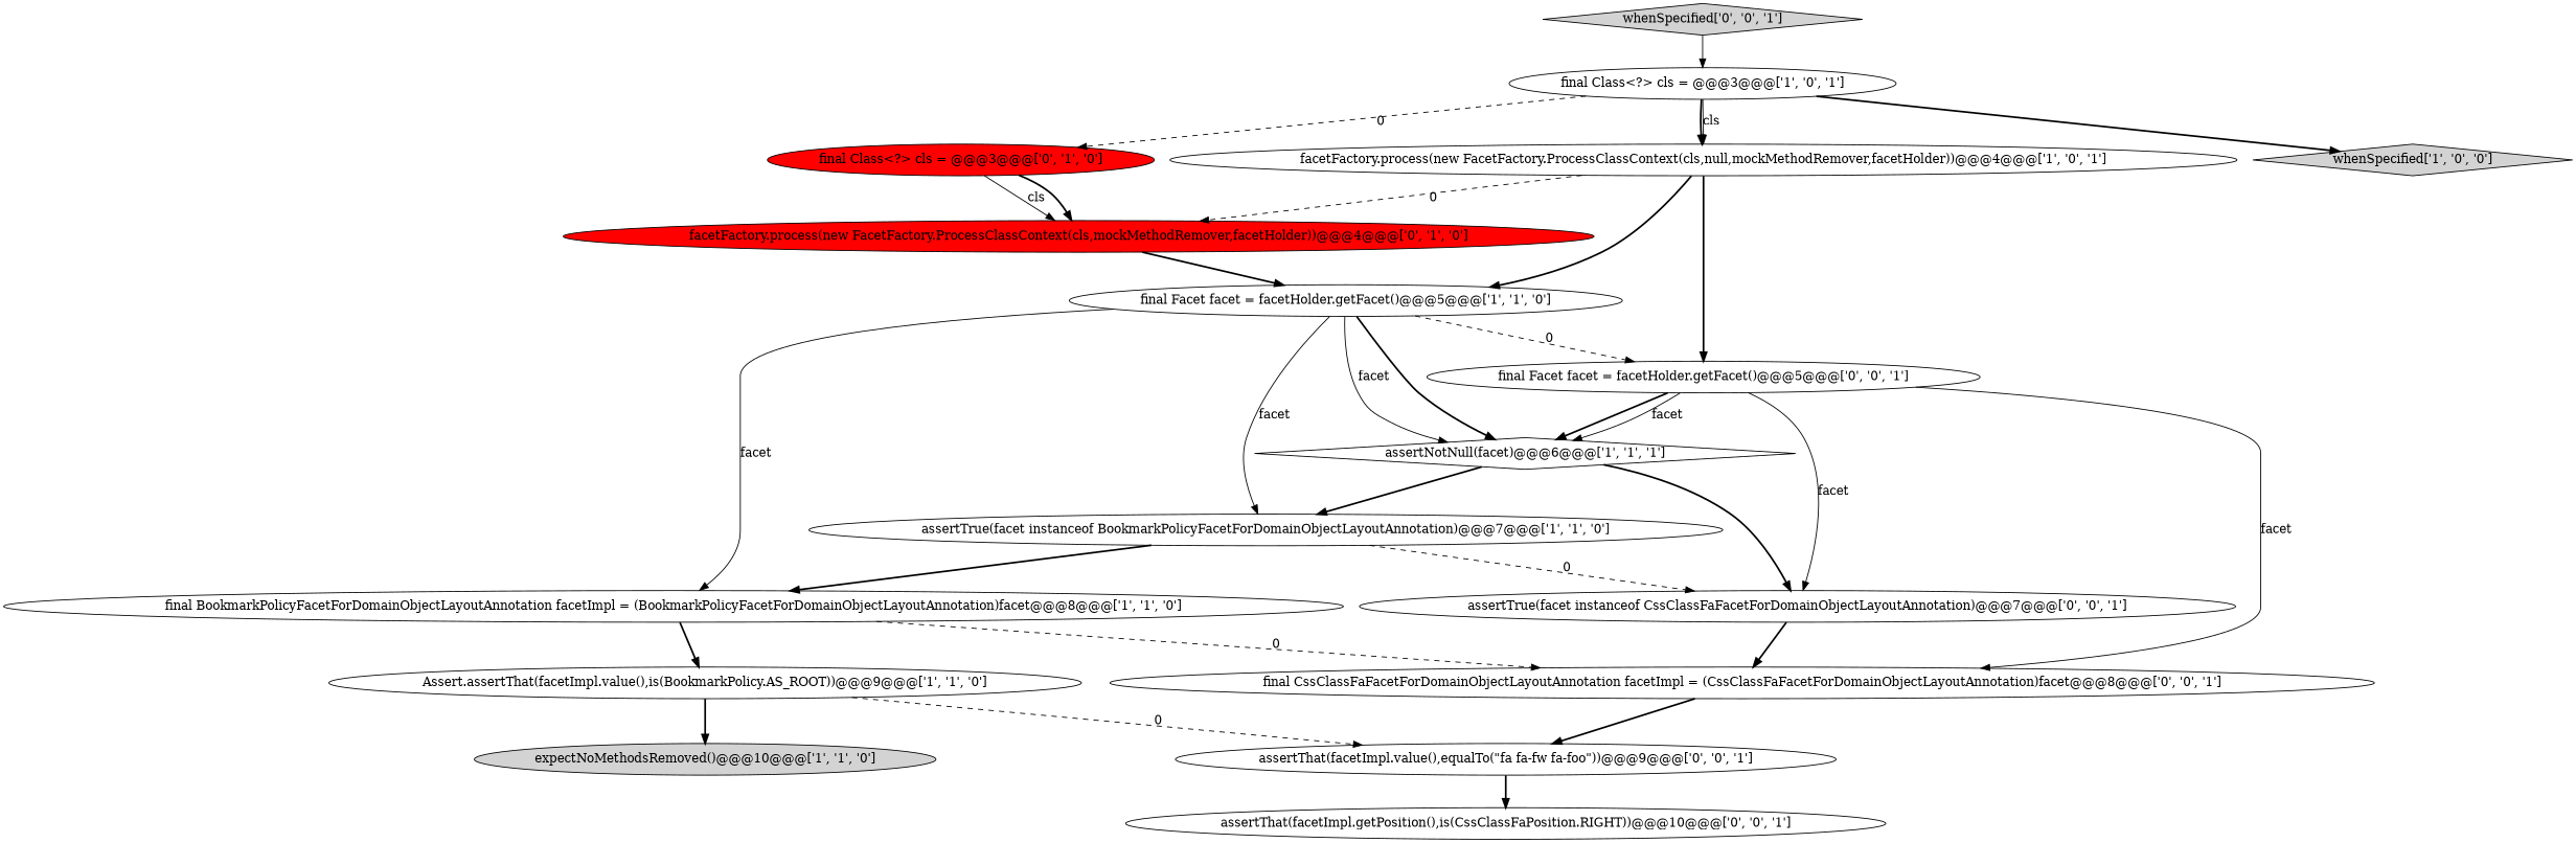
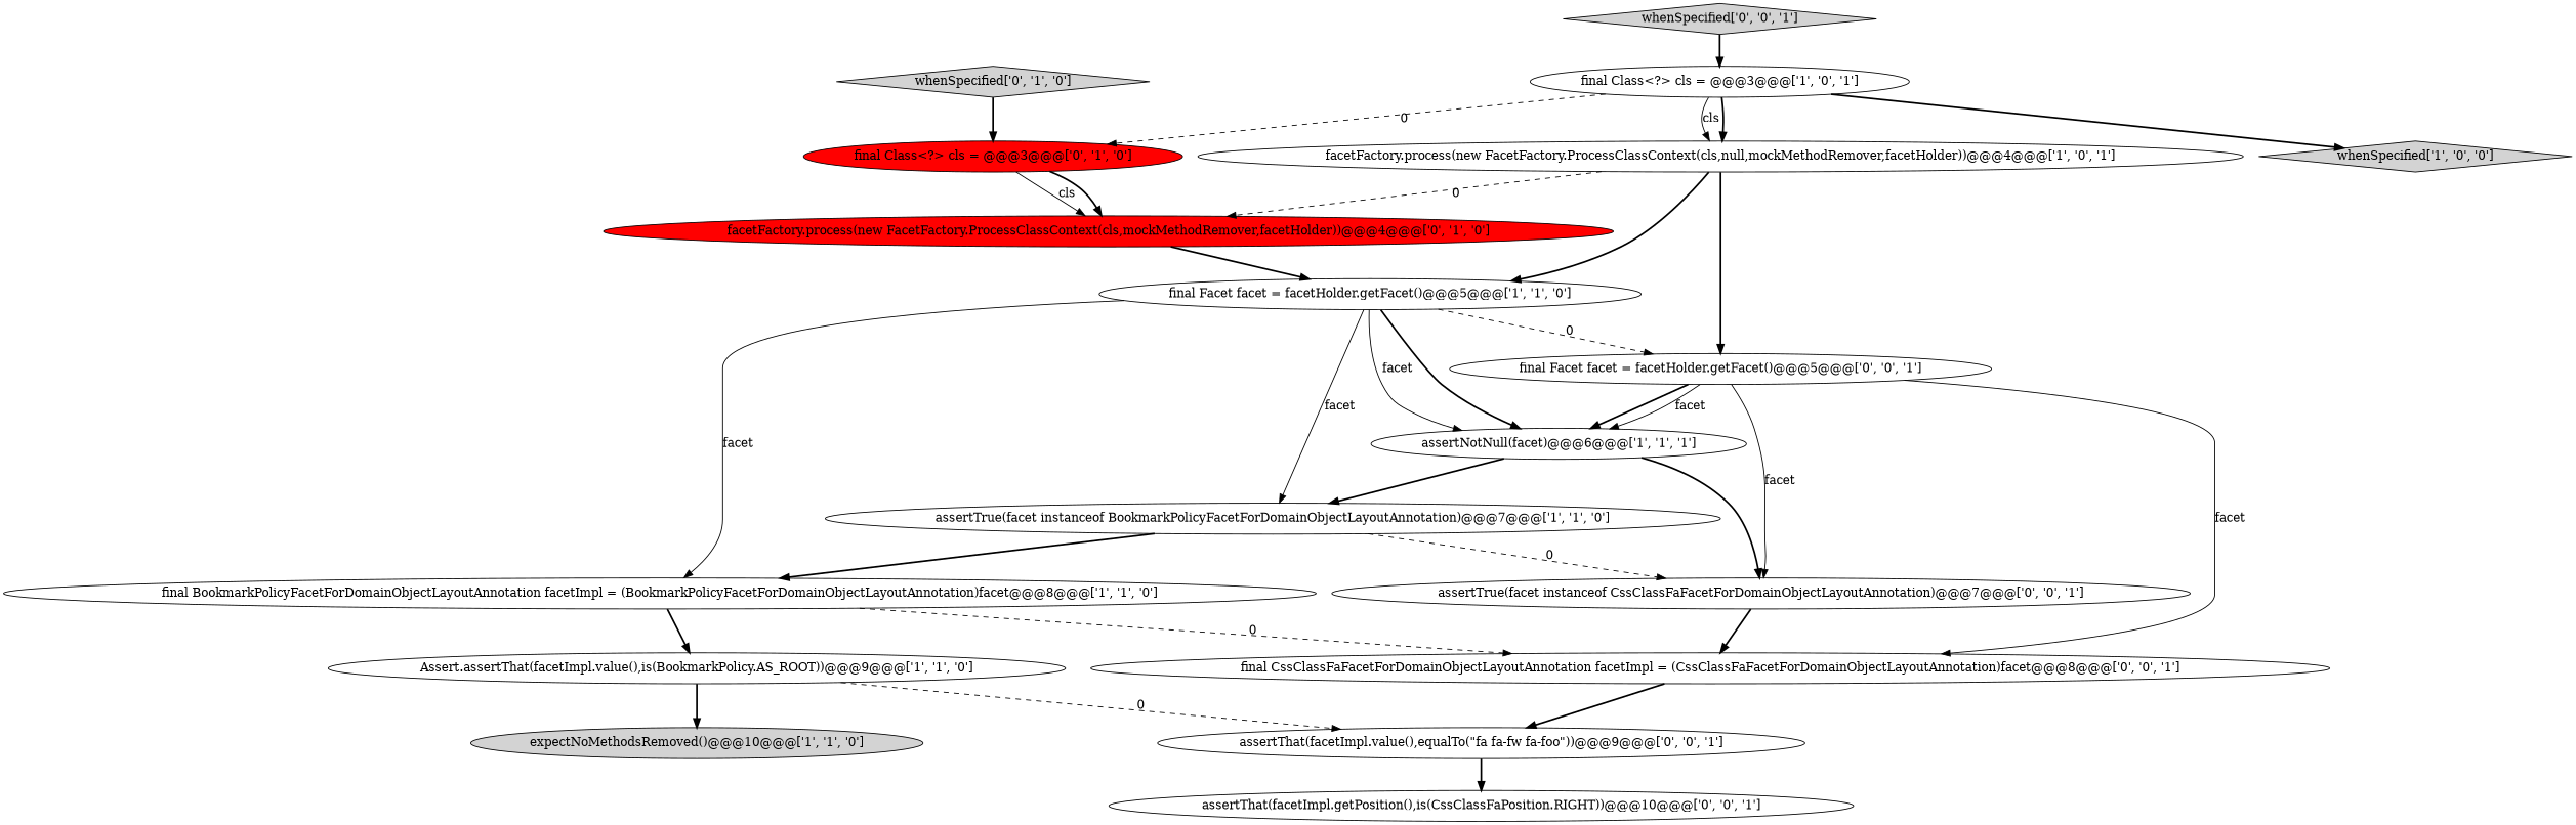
  digraph {
    node [fillcolor=white shape=ellipse style=filled]
    edge [style=bold]
    n1 [fillcolor=lightgray label="expectNoMethodsRemoved()@@@10@@@['1', '1', '0']"]
    n2 [label="final Class<?> cls = @@@3@@@['1', '0', '1']"]
    n3 [fillcolor=red label="final Class<?> cls = @@@3@@@['0', '1', '0']"]
    n4 [label="facetFactory.process(new FacetFactory.ProcessClassContext(cls,null,mockMethodRemover,facetHolder))@@@4@@@['1', '0', '1']"]
    n5 [fillcolor=lightgray label="whenSpecified['1', '0', '0']" shape=diamond]
    n6 [fillcolor=red label="facetFactory.process(new FacetFactory.ProcessClassContext(cls,mockMethodRemover,facetHolder))@@@4@@@['0', '1', '0']"]
    n7 [label="final Facet facet = facetHolder.getFacet()@@@5@@@['1', '1', '0']"]
    n8 [label="final Facet facet = facetHolder.getFacet()@@@5@@@['0', '0', '1']"]
-   n9 [label="assertNotNull(facet)@@@6@@@['1', '1', '1']" shape=diamond]
+   n9 [label="assertNotNull(facet)@@@6@@@['1', '1', '1']"]
    n10 [label="assertTrue(facet instanceof BookmarkPolicyFacetForDomainObjectLayoutAnnotation)@@@7@@@['1', '1', '0']"]
    n11 [label="final BookmarkPolicyFacetForDomainObjectLayoutAnnotation facetImpl = (BookmarkPolicyFacetForDomainObjectLayoutAnnotation)facet@@@8@@@['1', '1', '0']"]
    n12 [label="assertTrue(facet instanceof CssClassFaFacetForDomainObjectLayoutAnnotation)@@@7@@@['0', '0', '1']"]
    n13 [label="final CssClassFaFacetForDomainObjectLayoutAnnotation facetImpl = (CssClassFaFacetForDomainObjectLayoutAnnotation)facet@@@8@@@['0', '0', '1']"]
    n14 [label="Assert.assertThat(facetImpl.value(),is(BookmarkPolicy.AS_ROOT))@@@9@@@['1', '1', '0']"]
    n15 [label="assertThat(facetImpl.value(),equalTo(\"fa fa-fw fa-foo\"))@@@9@@@['0', '0', '1']"]
    n16 [label="assertThat(facetImpl.getPosition(),is(CssClassFaPosition.RIGHT))@@@10@@@['0', '0', '1']"]
+   n17 [fillcolor=lightgray label="whenSpecified['0', '1', '0']" shape=diamond]
    n18 [fillcolor=lightgray label="whenSpecified['0', '0', '1']" shape=diamond]
    n2 -> n3 [label=0 style=dashed]
    n2 -> n4
    n2 -> n4 [label=cls style=solid]
    n2 -> n5
    n3 -> n6 [label=cls style=solid]
    n3 -> n6
    n4 -> n6 [label=0 style=dashed]
    n4 -> n7
    n4 -> n8
    n6 -> n7
    n7 -> n8 [label=0 style=dashed]
    n7 -> n9 [label=facet style=solid]
    n7 -> n9
    n7 -> n10 [label=facet style=solid]
    n7 -> n11 [label=facet style=solid]
    n8 -> n9
    n8 -> n9 [label=facet style=solid]
    n8 -> n12 [label=facet style=solid]
    n8 -> n13 [label=facet style=solid]
    n9 -> n10
    n9 -> n12
    n10 -> n11
    n10 -> n12 [label=0 style=dashed]
    n11 -> n13 [label=0 style=dashed]
    n11 -> n14
    n12 -> n13
    n13 -> n15
    n14 -> n1
    n14 -> n15 [label=0 style=dashed]
    n15 -> n16
-   n18 -> n2 [style=solid]
+   n17 -> n3
+   n18 -> n2
  }
